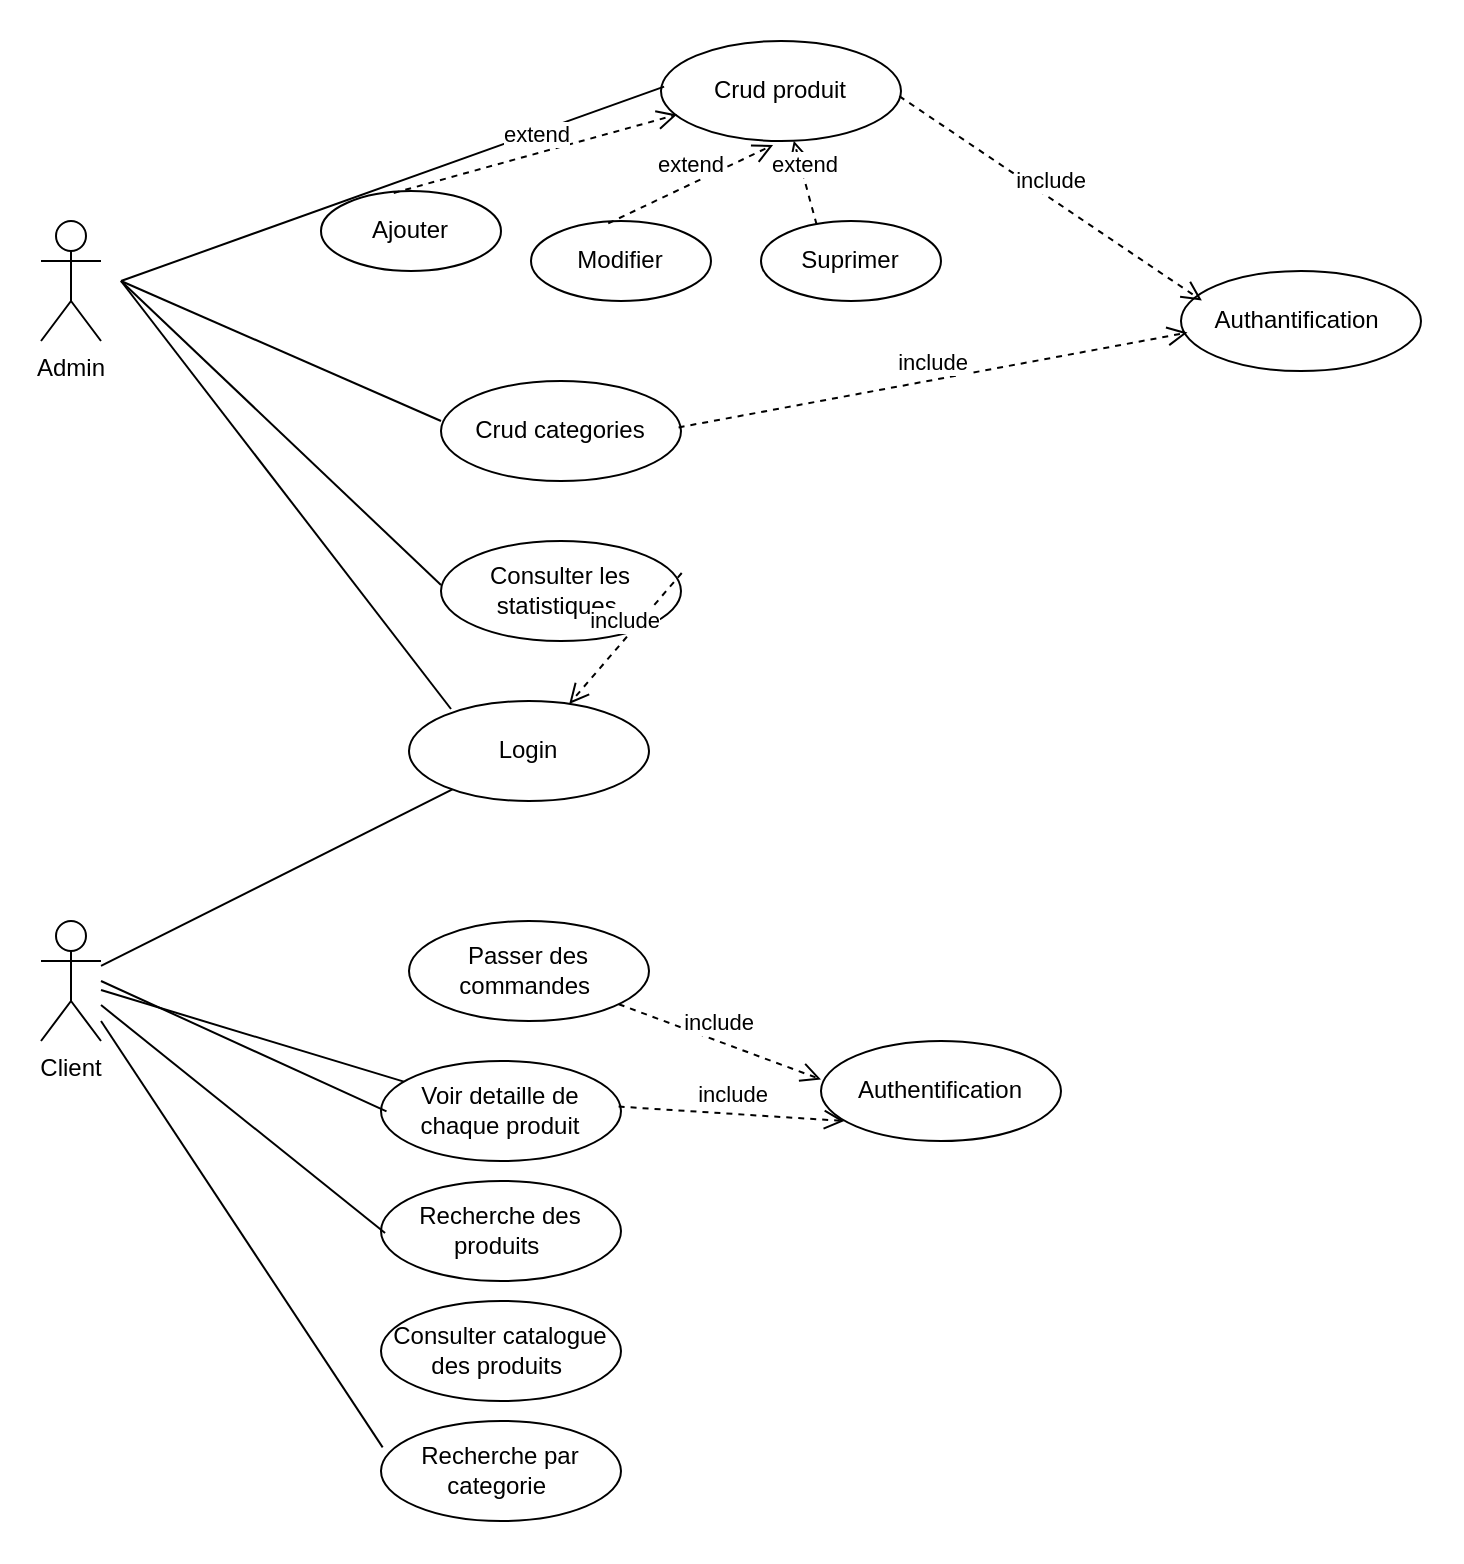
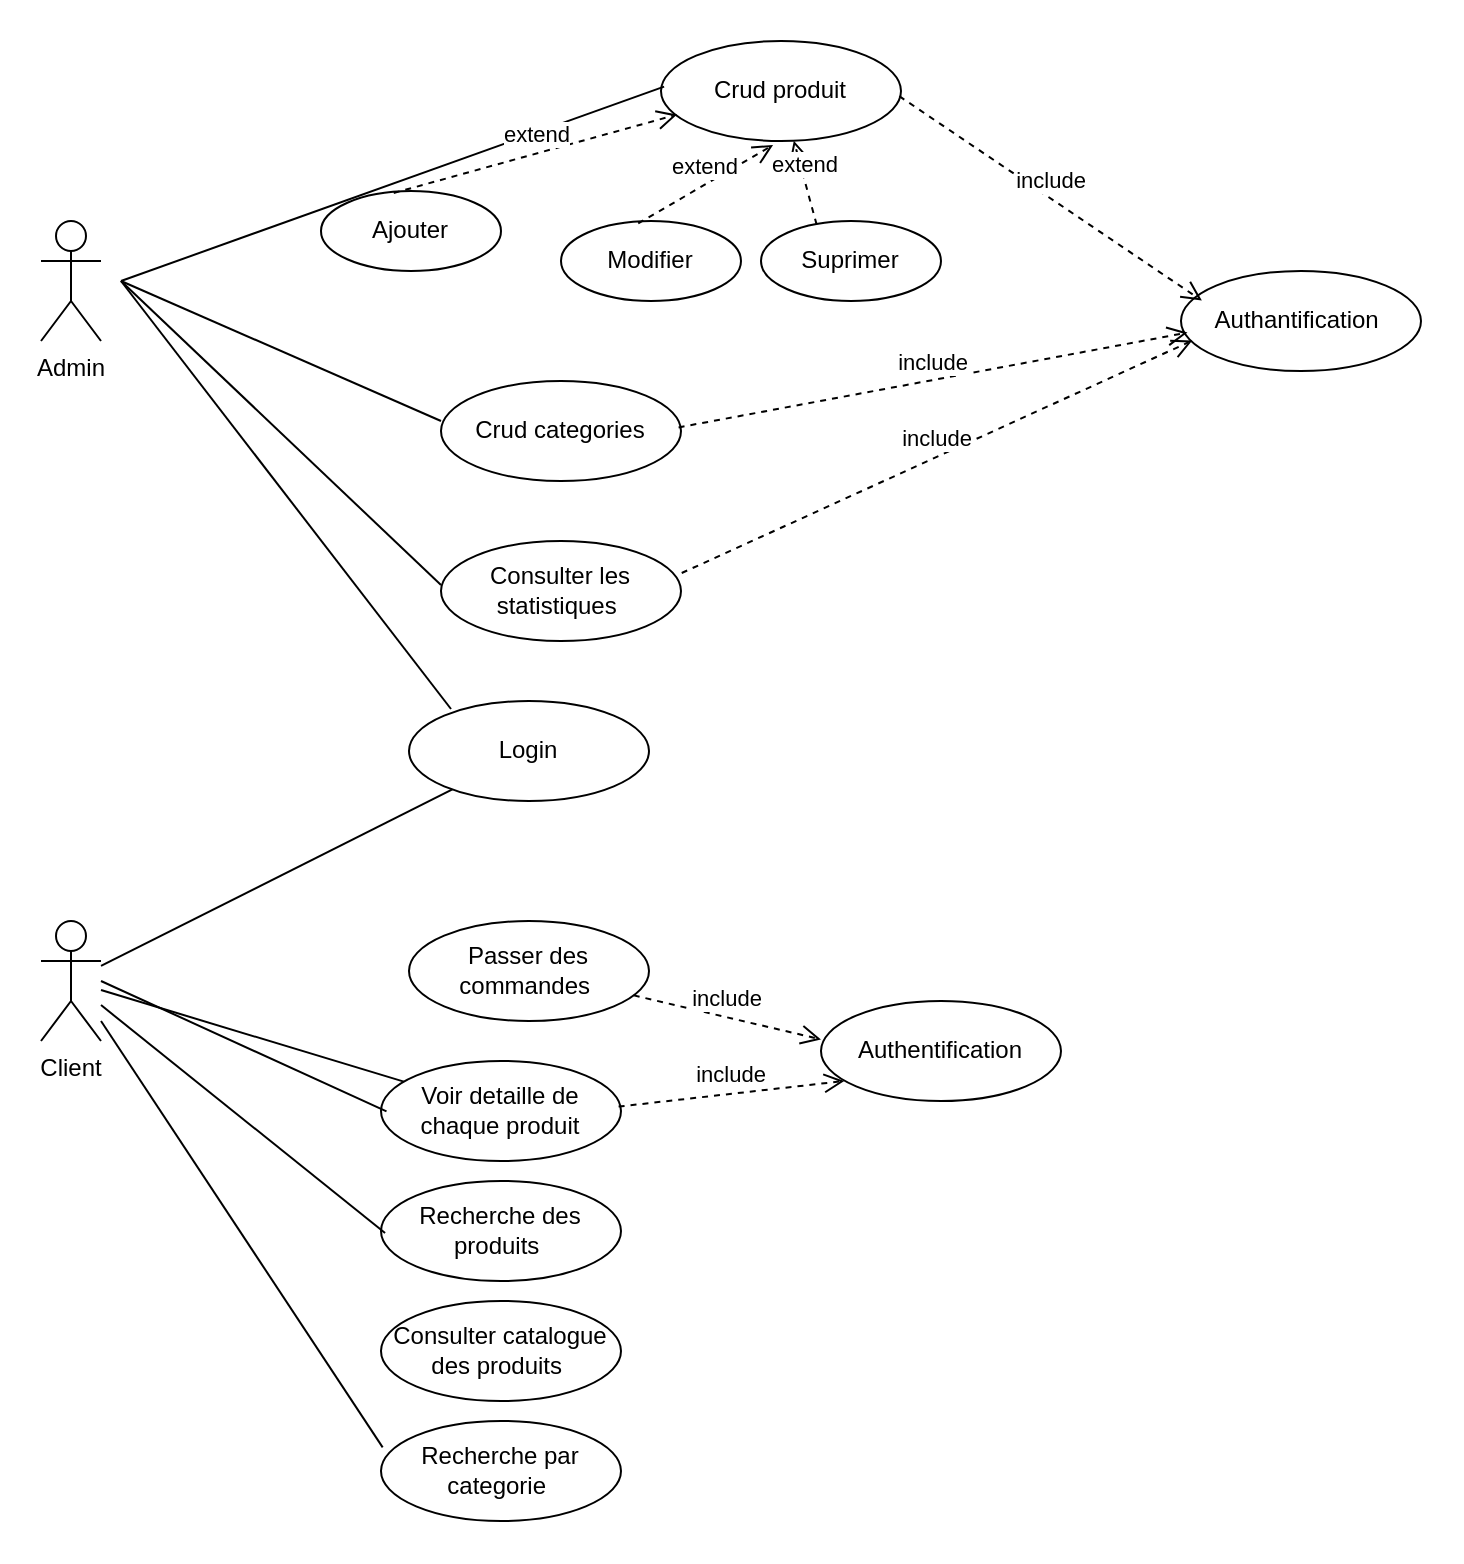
  <mxCell id="0" />
  <mxCell id="1" parent="0" />
  <mxCell id="2" value="Admin&lt;br&gt;" style="shape=umlActor;verticalLabelPosition=bottom;verticalAlign=top;html=1;outlineConnect=0;" parent="1" vertex="1"><mxGeometry x="20" y="110" width="30" height="60" as="geometry" /></mxCell>
  <mxCell id="3" value="Crud produit" style="ellipse;whiteSpace=wrap;html=1;" parent="1" vertex="1"><mxGeometry x="330" y="20" width="120" height="50" as="geometry" /></mxCell>
  <mxCell id="4" value="Crud categories" style="ellipse;whiteSpace=wrap;html=1;" parent="1" vertex="1"><mxGeometry x="220" y="190" width="120" height="50" as="geometry" /></mxCell>
  <mxCell id="5" value="Consulter les statistiques&amp;nbsp;" style="ellipse;whiteSpace=wrap;html=1;" parent="1" vertex="1"><mxGeometry x="220" y="270" width="120" height="50" as="geometry" /></mxCell>
  <mxCell id="6" value="" style="endArrow=none;html=1;rounded=0;entryX=0.175;entryY=0.08;entryDx=0;entryDy=0;entryPerimeter=0;" parent="1" target="15" edge="1"><mxGeometry width="50" height="50" relative="1" as="geometry"><mxPoint x="60" y="140" as="sourcePoint" /><mxPoint x="200" y="30" as="targetPoint" /></mxGeometry></mxCell>
  <mxCell id="7" value="" style="endArrow=none;html=1;rounded=0;entryX=0.013;entryY=0.456;entryDx=0;entryDy=0;entryPerimeter=0;" parent="1" edge="1" target="3"><mxGeometry width="50" height="50" relative="1" as="geometry"><mxPoint x="60" y="140" as="sourcePoint" /><mxPoint x="200" y="70" as="targetPoint" /></mxGeometry></mxCell>
  <mxCell id="8" value="" style="endArrow=none;html=1;rounded=0;entryX=0;entryY=0.4;entryDx=0;entryDy=0;entryPerimeter=0;" parent="1" target="4" edge="1"><mxGeometry width="50" height="50" relative="1" as="geometry"><mxPoint x="60" y="140" as="sourcePoint" /><mxPoint x="200" y="200" as="targetPoint" /></mxGeometry></mxCell>
  <mxCell id="9" value="" style="endArrow=none;html=1;rounded=0;entryX=0;entryY=0.44;entryDx=0;entryDy=0;entryPerimeter=0;" parent="1" target="5" edge="1"><mxGeometry width="50" height="50" relative="1" as="geometry"><mxPoint x="60" y="140" as="sourcePoint" /><mxPoint x="200" y="260" as="targetPoint" /></mxGeometry></mxCell>
  <mxCell id="10" value="Authantification&amp;nbsp;" style="ellipse;whiteSpace=wrap;html=1;" parent="1" vertex="1"><mxGeometry x="590" y="135" width="120" height="50" as="geometry" /></mxCell>
  <mxCell id="11" value="include" style="html=1;verticalAlign=bottom;endArrow=open;dashed=1;endSize=8;curved=0;rounded=0;entryX=0.087;entryY=0.296;entryDx=0;entryDy=0;entryPerimeter=0;exitX=0.993;exitY=0.552;exitDx=0;exitDy=0;exitPerimeter=0;" parent="1" source="3" target="10" edge="1"><mxGeometry relative="1" as="geometry"><mxPoint x="330" y="70" as="sourcePoint" /><mxPoint x="440" y="20" as="targetPoint" /></mxGeometry></mxCell>
  <mxCell id="12" value="include" style="html=1;verticalAlign=bottom;endArrow=open;dashed=1;endSize=8;curved=0;rounded=0;entryX=0.027;entryY=0.616;entryDx=0;entryDy=0;entryPerimeter=0;exitX=0.99;exitY=0.464;exitDx=0;exitDy=0;exitPerimeter=0;" parent="1" source="4" target="10" edge="1"><mxGeometry relative="1" as="geometry"><mxPoint x="350" y="120" as="sourcePoint" /><mxPoint x="370" y="200" as="targetPoint" /></mxGeometry></mxCell>
- <mxCell id="13" value="include" style="html=1;verticalAlign=bottom;endArrow=open;dashed=1;endSize=8;curved=0;rounded=0;exitX=1.003;exitY=0.32;exitDx=0;exitDy=0;exitPerimeter=0;" parent="1" source="5" target="15" edge="1"><mxGeometry x="-0.004" relative="1" as="geometry"><mxPoint x="440" y="300" as="sourcePoint" /><mxPoint x="400" y="230" as="targetPoint" /><mxPoint as="offset" /></mxGeometry></mxCell>
+ <mxCell id="13" value="include" style="html=1;verticalAlign=bottom;endArrow=open;dashed=1;endSize=8;curved=0;rounded=0;entryX=0.047;entryY=0.696;entryDx=0;entryDy=0;entryPerimeter=0;exitX=1.003;exitY=0.32;exitDx=0;exitDy=0;exitPerimeter=0;" parent="1" source="5" target="10" edge="1"><mxGeometry x="-0.004" relative="1" as="geometry"><mxPoint x="440" y="300" as="sourcePoint" /><mxPoint x="400" y="230" as="targetPoint" /><mxPoint as="offset" /></mxGeometry></mxCell>
  <mxCell id="14" value="Client" style="shape=umlActor;verticalLabelPosition=bottom;verticalAlign=top;html=1;" parent="1" vertex="1"><mxGeometry x="20" y="460" width="30" height="60" as="geometry" /></mxCell>
  <mxCell id="15" value="Login" style="ellipse;whiteSpace=wrap;html=1;" parent="1" vertex="1"><mxGeometry x="204" y="350" width="120" height="50" as="geometry" /></mxCell>
  <mxCell id="16" value="Recherche des produits&amp;nbsp;" style="ellipse;whiteSpace=wrap;html=1;" parent="1" vertex="1"><mxGeometry x="190" y="590" width="120" height="50" as="geometry" /></mxCell>
  <mxCell id="17" value="Consulter catalogue des produits&amp;nbsp;" style="ellipse;whiteSpace=wrap;html=1;" parent="1" vertex="1"><mxGeometry x="190" y="650" width="120" height="50" as="geometry" /></mxCell>
  <mxCell id="18" value="Passer des commandes&amp;nbsp;" style="ellipse;whiteSpace=wrap;html=1;" parent="1" vertex="1"><mxGeometry x="204" y="460" width="120" height="50" as="geometry" /></mxCell>
  <mxCell id="19" value="" style="endArrow=none;html=1;rounded=0;" parent="1" source="14" target="15" edge="1"><mxGeometry width="50" height="50" relative="1" as="geometry"><mxPoint x="100" y="490" as="sourcePoint" /><mxPoint x="200" y="420" as="targetPoint" /></mxGeometry></mxCell>
  <mxCell id="20" value="" style="endArrow=none;html=1;rounded=0;entryX=0.017;entryY=0.52;entryDx=0;entryDy=0;entryPerimeter=0;" parent="1" source="14" target="16" edge="1"><mxGeometry width="50" height="50" relative="1" as="geometry"><mxPoint x="100" y="540" as="sourcePoint" /><mxPoint x="200" y="490" as="targetPoint" /></mxGeometry></mxCell>
  <mxCell id="21" value="" style="endArrow=none;html=1;rounded=0;" parent="1" source="14" target="24" edge="1"><mxGeometry width="50" height="50" relative="1" as="geometry"><mxPoint x="50" y="640" as="sourcePoint" /><mxPoint x="200" y="620" as="targetPoint" /></mxGeometry></mxCell>
- <mxCell id="22" value="Authentification" style="ellipse;whiteSpace=wrap;html=1;" parent="1" vertex="1"><mxGeometry x="410" y="520" width="120" height="50" as="geometry" /></mxCell>
+ <mxCell id="22" value="Authentification" style="ellipse;whiteSpace=wrap;html=1;" parent="1" vertex="1"><mxGeometry x="410" y="500" width="120" height="50" as="geometry" /></mxCell>
  <mxCell id="23" value="include" style="html=1;verticalAlign=bottom;endArrow=open;dashed=1;endSize=8;curved=0;rounded=0;entryX=0;entryY=0.384;entryDx=0;entryDy=0;entryPerimeter=0;" parent="1" source="18" target="22" edge="1"><mxGeometry relative="1" as="geometry"><mxPoint x="350" y="560" as="sourcePoint" /><mxPoint x="390" y="600" as="targetPoint" /><mxPoint as="offset" /><Array as="points" /></mxGeometry></mxCell>
  <mxCell id="24" value="Voir detaille de chaque produit" style="ellipse;whiteSpace=wrap;html=1;" parent="1" vertex="1"><mxGeometry x="190" y="530" width="120" height="50" as="geometry" /></mxCell>
  <mxCell id="25" value="" style="endArrow=none;html=1;rounded=0;exitX=0.023;exitY=0.504;exitDx=0;exitDy=0;exitPerimeter=0;" parent="1" edge="1" source="24"><mxGeometry width="50" height="50" relative="1" as="geometry"><mxPoint x="200" y="670" as="sourcePoint" /><mxPoint x="50" y="490" as="targetPoint" /></mxGeometry></mxCell>
  <mxCell id="26" value="Ajouter" style="ellipse;whiteSpace=wrap;html=1;" vertex="1" parent="1"><mxGeometry x="160" y="95" width="90" height="40" as="geometry" /></mxCell>
- <mxCell id="27" value="Modifier" style="ellipse;whiteSpace=wrap;html=1;" vertex="1" parent="1"><mxGeometry x="265" y="110" width="90" height="40" as="geometry" /></mxCell>
+ <mxCell id="27" value="Modifier" style="ellipse;whiteSpace=wrap;html=1;" vertex="1" parent="1"><mxGeometry x="280" y="110" width="90" height="40" as="geometry" /></mxCell>
  <mxCell id="28" value="Suprimer" style="ellipse;whiteSpace=wrap;html=1;" vertex="1" parent="1"><mxGeometry x="380" y="110" width="90" height="40" as="geometry" /></mxCell>
  <mxCell id="29" value="extend" style="html=1;verticalAlign=bottom;endArrow=open;dashed=1;endSize=8;curved=0;rounded=0;entryX=0.067;entryY=0.736;entryDx=0;entryDy=0;entryPerimeter=0;exitX=0.404;exitY=0.025;exitDx=0;exitDy=0;exitPerimeter=0;" edge="1" parent="1" source="26" target="3"><mxGeometry relative="1" as="geometry"><mxPoint x="210" y="90" as="sourcePoint" /><mxPoint x="610" y="160" as="targetPoint" /></mxGeometry></mxCell>
  <mxCell id="30" value="extend" style="html=1;verticalAlign=bottom;endArrow=open;dashed=1;endSize=8;curved=0;rounded=0;entryX=0.467;entryY=1.04;entryDx=0;entryDy=0;entryPerimeter=0;exitX=0.429;exitY=0.03;exitDx=0;exitDy=0;exitPerimeter=0;" edge="1" parent="1" source="27" target="3"><mxGeometry relative="1" as="geometry"><mxPoint x="216" y="106" as="sourcePoint" /><mxPoint x="295" y="28" as="targetPoint" /></mxGeometry></mxCell>
  <mxCell id="31" value="extend" style="html=1;verticalAlign=bottom;endArrow=open;dashed=1;endSize=8;curved=0;rounded=0;exitX=0.309;exitY=0.045;exitDx=0;exitDy=0;exitPerimeter=0;" edge="1" parent="1" source="28" target="3"><mxGeometry relative="1" as="geometry"><mxPoint x="226" y="116" as="sourcePoint" /><mxPoint x="380" y="20" as="targetPoint" /></mxGeometry></mxCell>
  <mxCell id="32" value="include" style="html=1;verticalAlign=bottom;endArrow=open;dashed=1;endSize=8;curved=0;rounded=0;entryX=0.097;entryY=0.8;entryDx=0;entryDy=0;entryPerimeter=0;exitX=0.99;exitY=0.456;exitDx=0;exitDy=0;exitPerimeter=0;" edge="1" parent="1" source="24" target="22"><mxGeometry relative="1" as="geometry"><mxPoint x="325" y="495" as="sourcePoint" /><mxPoint x="420" y="549" as="targetPoint" /><mxPoint as="offset" /><Array as="points" /></mxGeometry></mxCell>
  <mxCell id="33" value="Recherche par categorie&amp;nbsp;" style="ellipse;whiteSpace=wrap;html=1;" vertex="1" parent="1"><mxGeometry x="190" y="710" width="120" height="50" as="geometry" /></mxCell>
  <mxCell id="34" value="" style="endArrow=none;html=1;rounded=0;entryX=0.007;entryY=0.264;entryDx=0;entryDy=0;entryPerimeter=0;" edge="1" parent="1" target="33"><mxGeometry width="50" height="50" relative="1" as="geometry"><mxPoint x="50" y="510" as="sourcePoint" /><mxPoint x="217" y="652" as="targetPoint" /></mxGeometry></mxCell>
